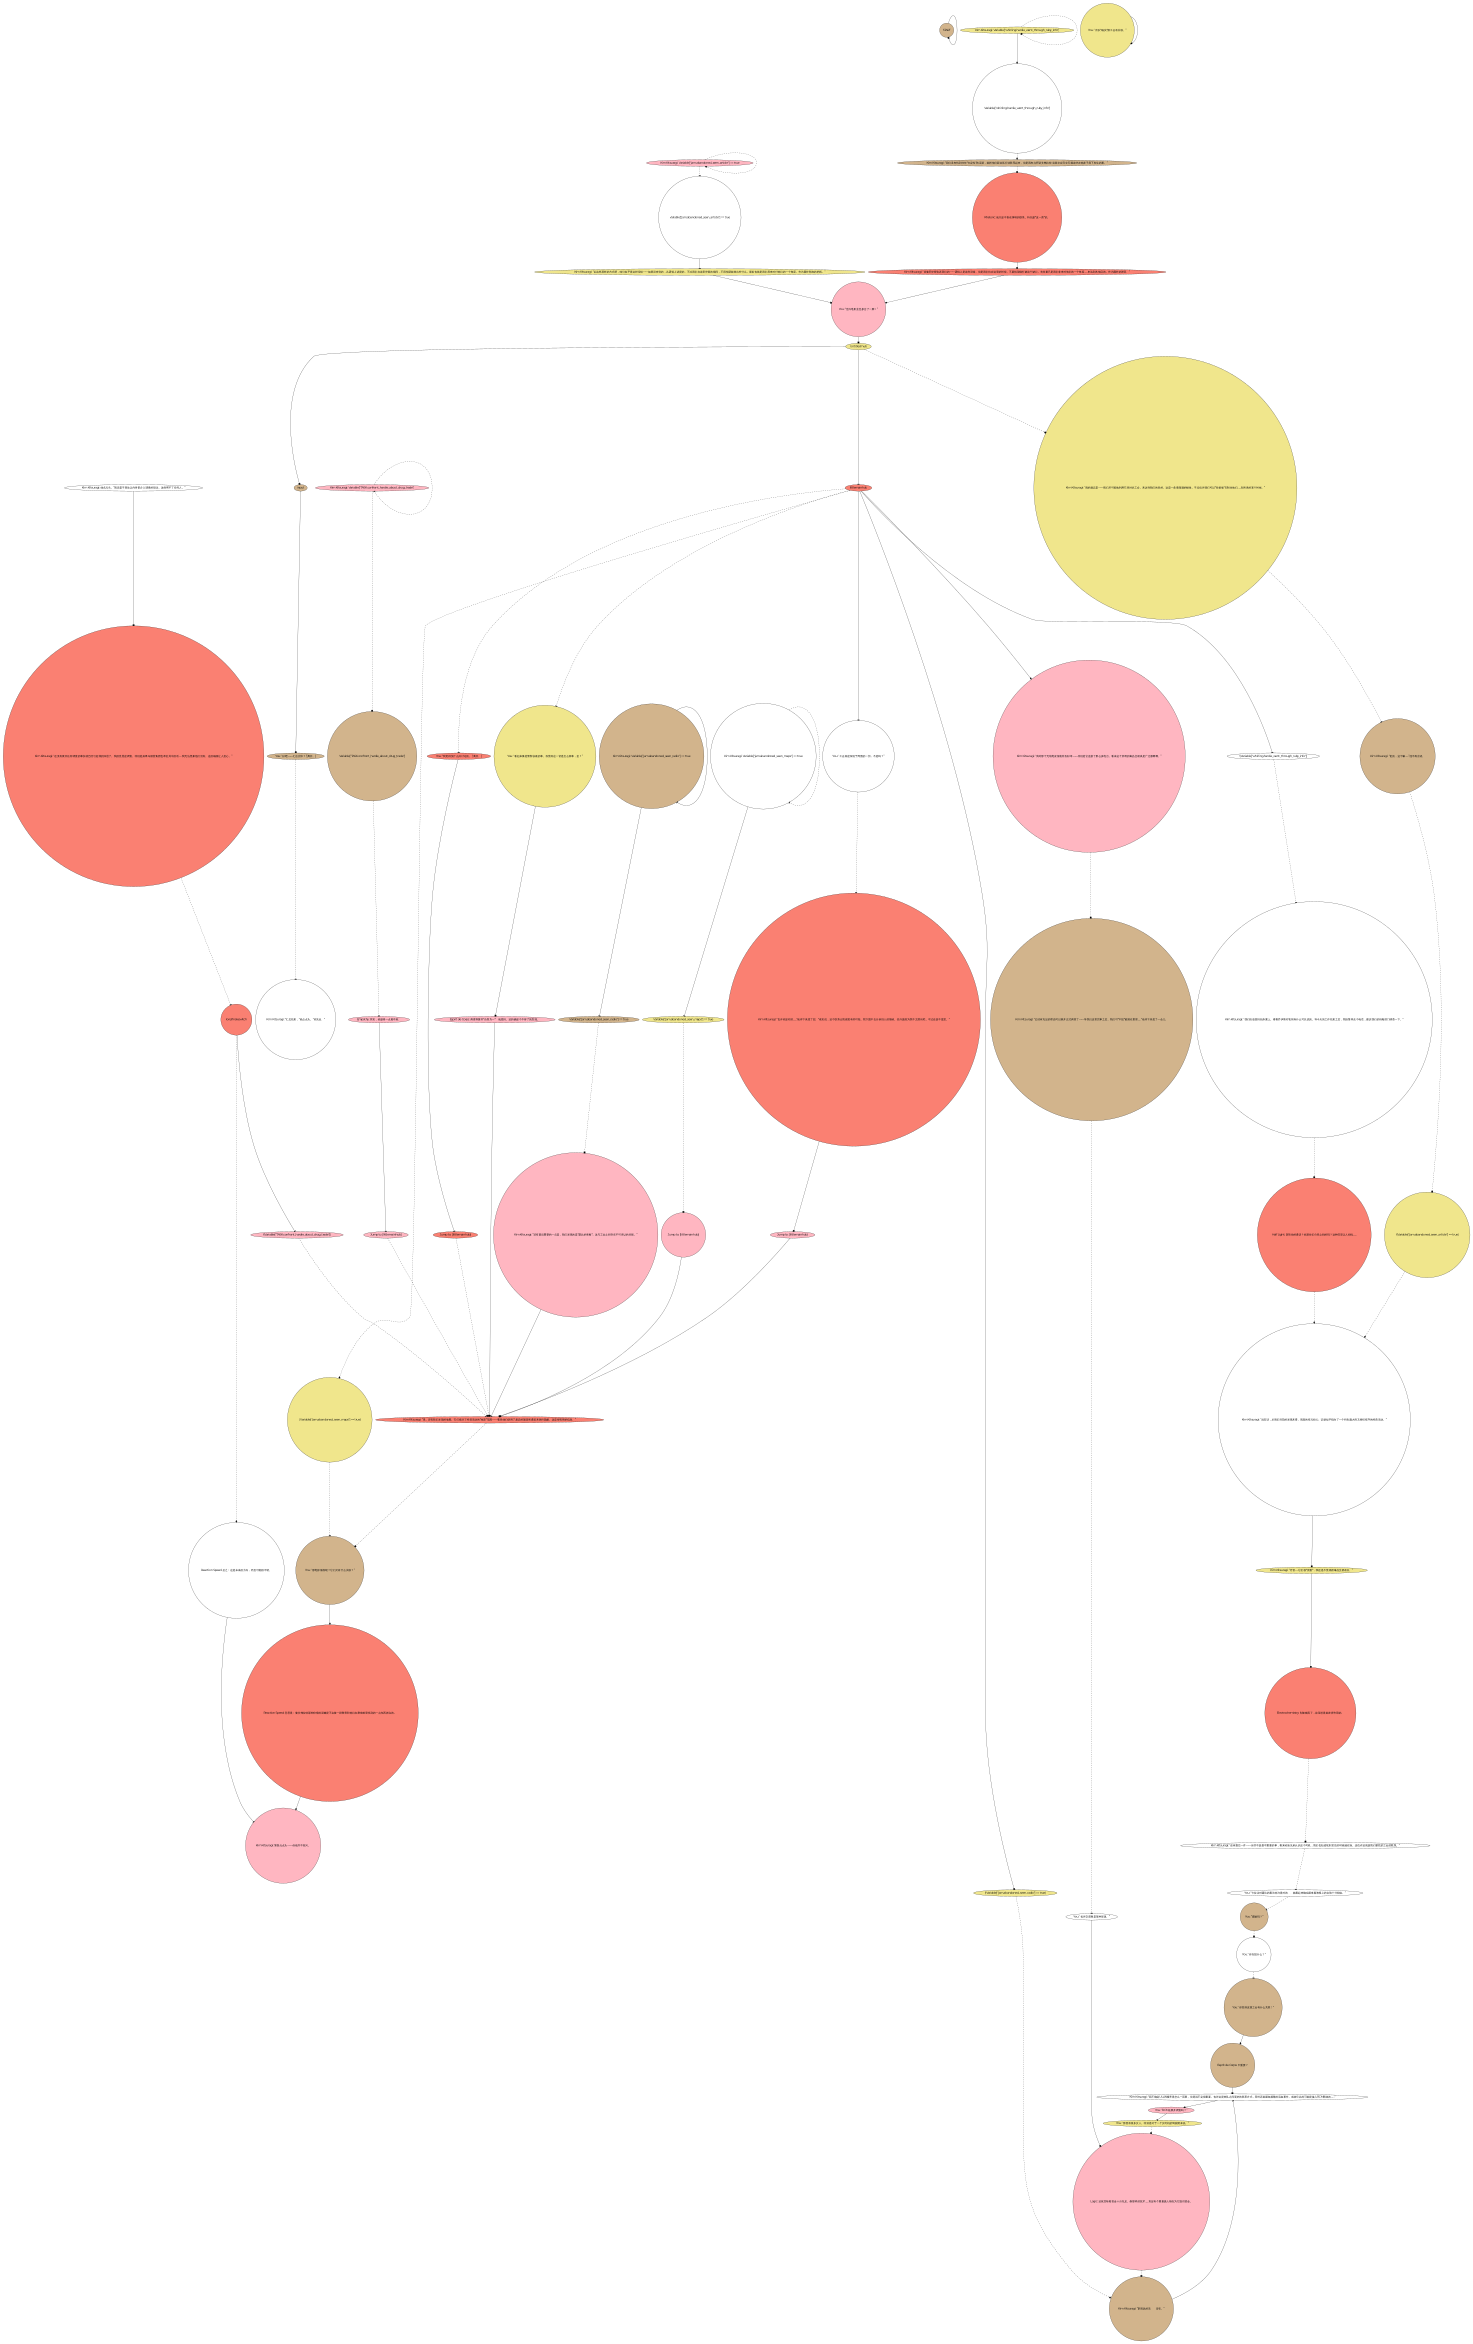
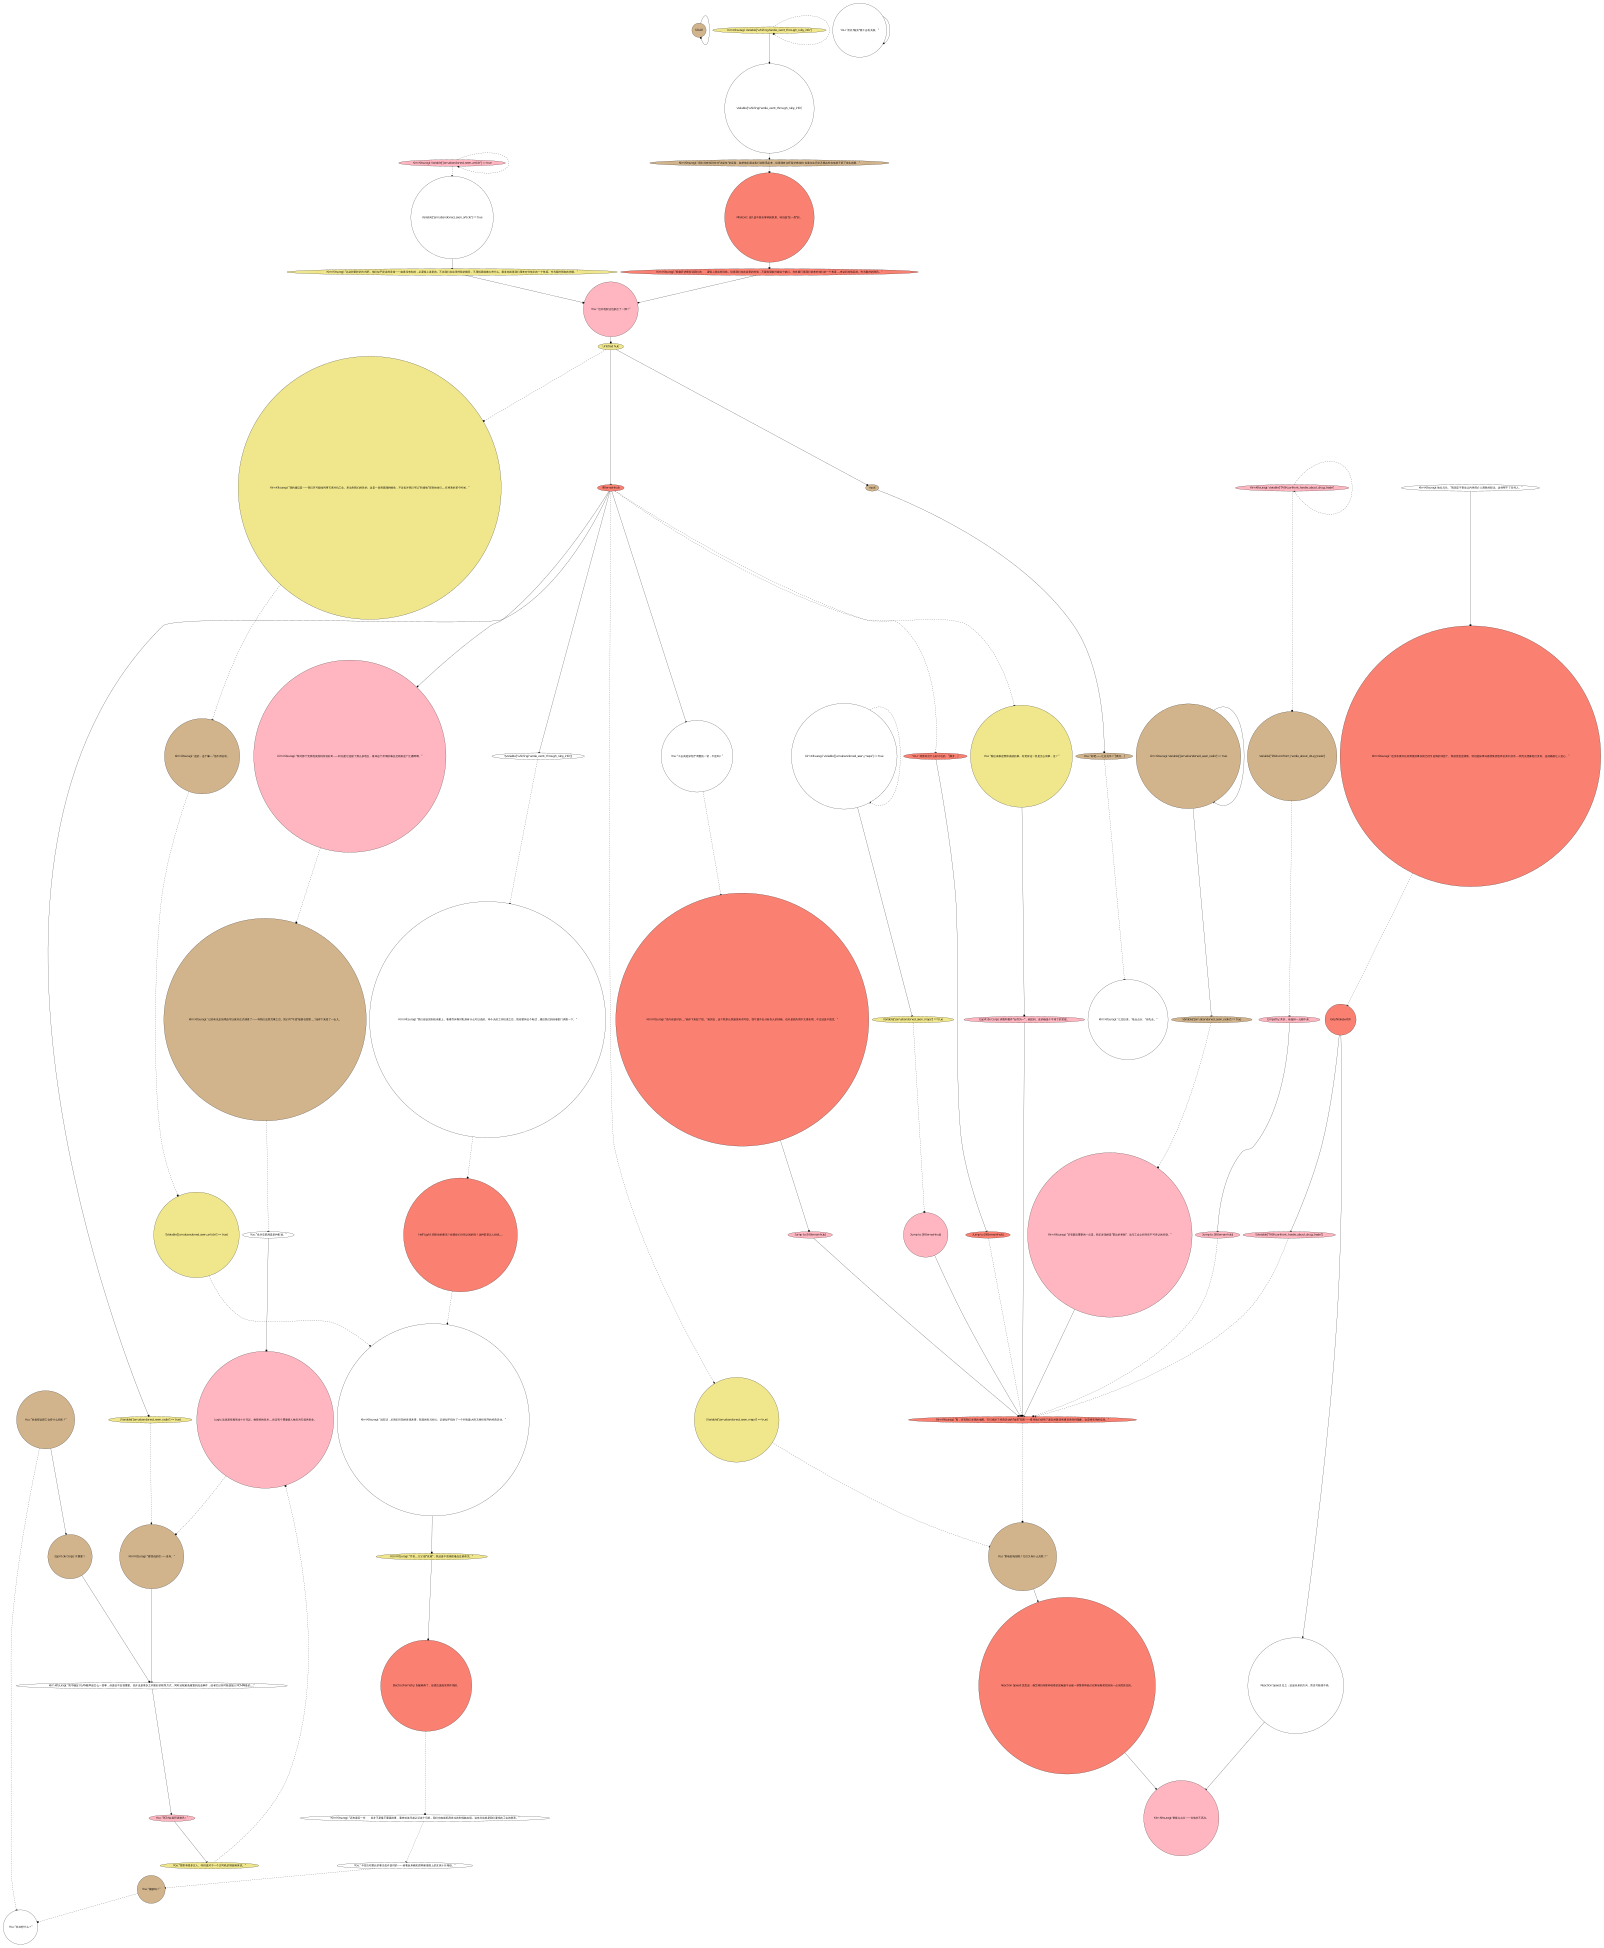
  digraph {
    fontname=Montserrat
    node [fillcolor=white fontname=Montserrat shape=circle style=filled]
    edge [arrowhead=box fontname=Montserrat style=dashed]
    n1 [fillcolor=tan label=START]
    n2 [fillcolor=tan label=input shape=ellipse]
    n3 [fillcolor=tan label="You: “好吧——汇总完毕？”[离开。]" shape=ellipse]
    n4 [label="Kim Kitsuragi: “汇总结束，”他点点头。“你先走。”"]
    n5 [fillcolor=khaki label="You: “那里有很多女人。特别是对于一个女司机的驾驶舱来说。”" shape=ellipse]
    n6 [fillcolor=lightpink label="Logic: 这就意味着资金十分充足。像那样的技术……肯定有个重量级人物在为它提供资金。"]
    n7 [fillcolor=tan label="Kim Kitsuragi: “要我说的话——没有。”"]
    n8 [label="Kim Kitsuragi: “我们应该回到凶杀案上。看看乔伊斯对私刑有什么可以说的。等今天的工作结束之后，我给警局去个电话，建议我们的缉毒部门调查一下。”"]
    n9 [fillcolor=salmon label="Half Light: 窃听你的通话？你跟你们分局之间的吗？这种前景让人担忧……"]
    n10 [label="Kim Kitsuragi: “说实话，从我们目前的发现来看，我真的有点担心。证据似乎指向了一个特别庞大而又组织有序的经营活动。”"]
    n11 [label="Kim Kitsuragi: “还有最后一件——但并不是最不重要的事，看来哈迪兄弟认识这个司机，我们也知道私刑发生的时候她在场。这也许这就是我们要找的工会的联系。”" shape=ellipse]
    n12 [label="You: “卡拉洁对露比的看法也许是对的——她看起来确实跟車厢海报上的女孩十分相似。”" shape=ellipse]
    n13 [fillcolor=tan label="You: “腐败吗？”"]
    n14 [fillcolor=khaki label="Untitled hub" shape=ellipse]
    n15 [fillcolor=khaki label="Kim Kitsuragi: “我的建议是——我们尽可能地利用它来对抗工会。来达到我们的目的。这是一条滑溜溜的鳗鱼，不过也许我们可以*间接地*压制住他们……在将来的某个时候。”"]
    n16 [fillcolor=salmon label=littlemainhub shape=ellipse]
    n17 [fillcolor=tan label="Kim Kitsuragi: “是的，这个嘛……”他不再言语。"]
    n18 [fillcolor=lightpink label="Kim Kitsuragi: “我对那个无线电发报机特别好奇——特别是它连接了那么多电台。看来这个所谓的毒品交易真是广泛撒网啊。”"]
    n19 [label="You: “工会真是深陷于周围的一切，不是吗？”"]
    n20 [fillcolor=salmon label="You: “我觉得没什么好讨论的。”[离开。]" shape=ellipse]
    n21 [fillcolor=khaki label="!(Variable[\"jam.abandoned_seen_maps\"] == true)"]
    n22 [fillcolor=khaki label="!(Variable[\"jam.abandoned_seen_radio\"] == true)" shape=ellipse]
    n23 [fillcolor=khaki label="You: “看起来像是警察该做的事。你觉得这一切是怎么回事，金？”"]
    n24 [label="!(Variable[\"whirling.hardie_went_through_ruby_info\"])" shape=ellipse]
    n25 [label="Kim Kitsuragi: “我不确定ULAN频率是怎么一回事，但是说不定很重要。也许这是車队之间更好的联系方式，同时还能避免频繁的流血事件，或者它以前可能是接入RCM网络的……”" shape=ellipse]
    n26 [fillcolor=lightpink label="You: “RCM会展开调查吗？”" shape=ellipse]
    n27 [fillcolor=lightpink label="Kim Kitsuragi: Variable[\"jam.abandoned_seen_article\"] == true" shape=ellipse]
    n28 [label="Variable[\"jam.abandoned_seen_article\"] == true"]
    n29 [fillcolor=khaki label="Kim Kitsuragi: “以这样那样的方式吧，他们似乎是这样没错——如果没有别的，从逻辑上讲是的。不过我们在这里停留的期间，不用指望能查出些什么。最多也就是我们用来对付他们的一个角度。作为额外附加的把柄。”" shape=ellipse]
    n30 [fillcolor=lightpink label="You: “也许电影业也参合了一脚？”"]
    n31 [fillcolor=khaki label="!(Variable[\"jam.abandoned_seen_article\"] == true)"]
    n32 [fillcolor=khaki label="Kim Kitsuragi: “尽管……它们很*优雅*，我还是不觉得跟毒品交易有关。”" shape=ellipse]
    n33 [fillcolor=tan label="Esprit de Corps: 不重要？"]
    n34 [fillcolor=tan label="Kim Kitsuragi: “我们没有找到任何*决定性*的证据，能把他们跟走私行动联系起来，但是我有点怀疑艾弗拉特·克莱尔会完全无视这些在他鼻子底下发生的事。”" shape=ellipse]
    n35 [fillcolor=salmon label="Rhetoric: 他只是不喜欢薄弱的联系。特别是*这一类*的。"]
    n36 [fillcolor=salmon label="Kim Kitsuragi: “就像乔伊斯告诉我们的——逻辑上是这样没错。但是我们待在这里的时候，不要指望能打破这个缺口。充其量只是我们拿来对他们的一个角度……来达到其他目的。作为额外的弹药。”" shape=ellipse]
    n37 [fillcolor=lightpink label="Kim Kitsuragi: “还有最后重要的一点是，我们发现的是*露比的車厢*。这与工会之间存在不可否认的关联。”"]
    n38 [fillcolor=salmon label="Kim Kitsuragi: “哦，还有我们发现的地图。它们揭示了经营活动的*地理*范围——看来他们使用了废弃的隧道和通道来保持隐蔽。这是很有用的信息。”" shape=ellipse]
    n39 [fillcolor=tan label="You: “那电影海报呢？它们又有什么关联？”"]
    n40 [fillcolor=tan label="Kim Kitsuragi: “已经有充足的理由可以展开正式调查了——等我们这里完事之后。我们可*不想*被困在那里……”他停下来想了一会儿。"]
    n41 [label="You: “也许交易商是某种影迷。”" shape=ellipse]
    n42 [fillcolor=salmon label="Kim Kitsuragi: “也许你是对的……”他停下来想了想。“老实说，这个联系让我感觉有些可疑。我宁愿不去分析别人的情绪。也许是因为我不太擅长吧，不过还是不愿意。”"]
    n43 [fillcolor=lightpink label="Jump to: [littlemainhub]" shape=ellipse]
    n44 [fillcolor=salmon label="Reaction Speed: 意思是：像艾弗拉特那种狡猾的泥鳅是不会被一群警察和他们在乘坐舱里找到的一点东西抓住的。"]
    n45 [fillcolor=lightpink label="Kim Kitsuragi: 警督点点头——但他并不高兴。"]
    n46 [fillcolor=lightpink label="Kim Kitsuragi: Variable[\"TASK.confront_hardie_about_drug_trade\"]" shape=ellipse]
    n47 [fillcolor=tan label="Variable[\"TASK.confront_hardie_about_drug_trade\"]"]
    n48 [fillcolor=lightpink label="Empathy: 其实，他做得一点都不差。" shape=ellipse]
    n49 [fillcolor=lightpink label="Jump to: [littlemainhub]" shape=ellipse]
    n50 [fillcolor=lightpink label="!(Variable[\"TASK.confront_hardie_about_drug_trade\"])" shape=ellipse]
    n51 [fillcolor=salmon label="Jump to: [littlemainhub]" shape=ellipse]
    n52 [label="You: “你在想什么？”"]
    n53 [fillcolor=lightpink label="Esprit de Corps: 调查和案件*合而为一*，他想到。这的确是个不得了的发现。" shape=ellipse]
    n54 [fillcolor=salmon label="Electrochemistry: 别被糊弄了，欲望总是能发挥作用的。"]
    n55 [label="Kim Kitsuragi: Variable[\"jam.abandoned_seen_maps\"] == true"]
    n56 [fillcolor=khaki label="Variable[\"jam.abandoned_seen_maps\"] == true" shape=ellipse]
    n57 [fillcolor=lightpink label="Jump to: [littlemainhub]"]
    n58 [fillcolor=salmon label=lorryfinaleswitch]
    n59 [label="Reaction Speed: 总之：这是未来的方向，而且可能很不错。"]
    n60 [fillcolor=tan label="You: “你觉得这跟工会有什么关联？”"]
    n61 [fillcolor=tan label="Kim Kitsuragi: Variable[\"jam.abandoned_seen_radio\"] == true"]
    n62 [fillcolor=tan label="Variable[\"jam.abandoned_seen_radio\"] == true" shape=ellipse]
-   n63 [fillcolor=khaki label="You: “所以*确实*跟工会有关联。”"]
+   n63 [label="You: “所以*确实*跟工会有关联。”"]
    n64 [fillcolor=khaki label="Kim Kitsuragi: Variable[\"whirling.hardie_went_through_ruby_info\"]" shape=ellipse]
    n65 [label="Variable[\"whirling.hardie_went_through_ruby_info\"]"]
    n66 [fillcolor=salmon label="Kim Kitsuragi: “还没有展开任何调查的事实就已经引起我的深思了。我的意思是调查。特别是如果马德雷集团也牵扯其中的话……我无法想象他们没有。这的确很让人担心。”"]
    n67 [label="Kim Kitsuragi: 他点点头。“我还是不喜欢让内务部介入调查的想法。这样帮不了任何人。”" shape=ellipse]
    n1 -> n1 [style=solid]
    n2 -> n3 [style=solid]
    n3 -> n4 [arrowhead=tee]
    n5 -> n6
    n6 -> n7
    n7 -> n25 [arrowhead=tee style=solid]
    n8 -> n9
    n9 -> n10 [arrowhead=diamond]
    n10 -> n32 [style=solid]
    n11 -> n12 [arrowhead=tee]
    n12 -> n13 [arrowhead=tee]
    n13 -> n52
    n14 -> n2 [style=solid]
    n14 -> n15
    n14 -> n16 [arrowhead=tee style=solid]
    n15 -> n17 [arrowhead=tee]
    n16 -> n18 [arrowhead=diamond style=solid]
    n16 -> n19 [arrowhead=tee style=solid]
    n16 -> n20 [arrowhead=tee]
    n16 -> n21 [arrowhead=diamond]
    n16 -> n22 [style=solid]
    n16 -> n23 [arrowhead=tee]
    n16 -> n24 [arrowhead=tee style=solid]
    n17 -> n31
    n18 -> n40
    n19 -> n42 [arrowhead=tee]
    n20 -> n51 [arrowhead=tee style=solid]
    n21 -> n39 [arrowhead=tee]
    n22 -> n7 [arrowhead=diamond]
    n23 -> n53 [style=solid]
    n24 -> n8 [arrowhead=tee]
    n25 -> n26 [arrowhead=diamond style=solid]
    n26 -> n5 [arrowhead=tee style=solid]
    n27 -> n27 [arrowhead=diamond]
    n27 -> n28 [arrowhead=tee]
    n28 -> n29 [arrowhead=tee style=solid]
    n29 -> n30 [style=solid]
    n30 -> n14 [style=solid]
    n31 -> n10 [arrowhead=diamond]
    n32 -> n54 [style=solid]
    n33 -> n25 [style=solid]
    n34 -> n35
    n35 -> n36 [style=solid]
    n36 -> n30 [arrowhead=diamond style=solid]
    n37 -> n38 [arrowhead=tee style=solid]
    n38 -> n39
    n39 -> n44 [arrowhead=diamond style=solid]
    n40 -> n41 [arrowhead=tee]
    n41 -> n6 [style=solid]
    n42 -> n43 [style=solid]
    n43 -> n38 [style=solid]
    n44 -> n45 [arrowhead=diamond style=solid]
    n46 -> n46 [arrowhead=tee]
    n46 -> n47
    n47 -> n48 [arrowhead=tee]
    n48 -> n49 [arrowhead=tee style=solid]
    n49 -> n38
    n50 -> n38 [arrowhead=tee]
    n51 -> n38
-   n52 -> n60 [arrowhead=tee]
+   n60 -> n52 [arrowhead=tee]
    n53 -> n38 [style=solid]
    n54 -> n11
    n55 -> n55 [arrowhead=tee]
    n55 -> n56 [arrowhead=tee style=solid]
    n56 -> n57
    n57 -> n38 [style=solid]
    n58 -> n50 [arrowhead=tee style=solid]
-   n58 -> n59 [arrowhead=diamond]
+   n58 -> n59 [arrowhead=diamond style=solid]
    n59 -> n45 [arrowhead=tee style=solid]
    n60 -> n33 [arrowhead=diamond style=solid]
    n61 -> n61 [arrowhead=tee style=solid]
    n61 -> n62 [arrowhead=tee style=solid]
    n62 -> n37
    n63 -> n63 [arrowhead=diamond style=solid]
    n64 -> n64
    n64 -> n65 [arrowhead=diamond style=solid]
    n65 -> n34 [arrowhead=diamond]
    n66 -> n58 [arrowhead=tee]
    n67 -> n66 [style=solid]
  }
